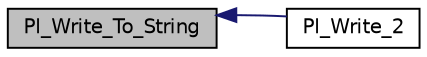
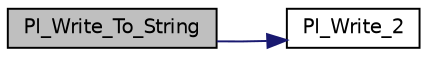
  digraph {
    rankdir=LR
    node [color=black fontname=Helvetica fontsize=10 shape=record style=filled]
    n1 [fillcolor=grey75 fontcolor=black height=0.2 label=Pl_Write_To_String width=0.4]
    n2 [fillcolor=white height=0.2 label=Pl_Write_2 width=0.4]
-   n2 -> n1 [color=midnightblue fontname=Helvetica fontsize=10 labelfontname=Helvetica labelfontsize=10 style=solid]
+   n1 -> n2 [color=midnightblue fontname=Helvetica fontsize=10 labelfontname=Helvetica labelfontsize=10 style=solid]
  }
